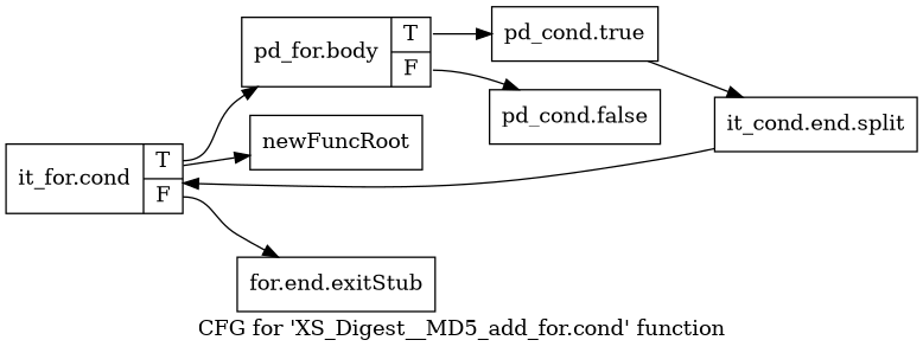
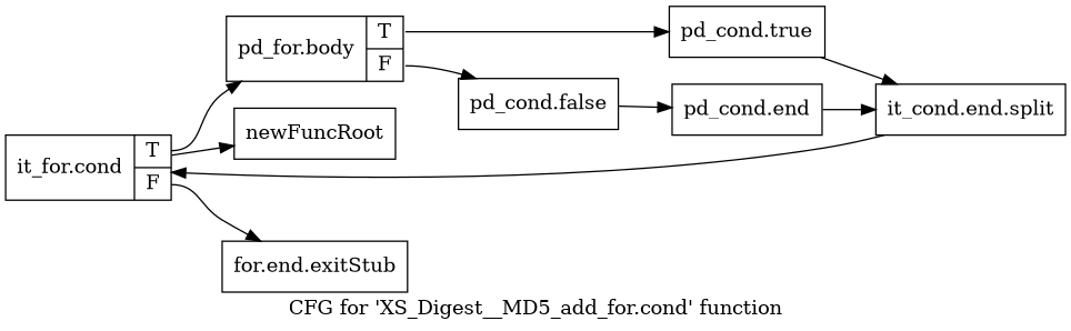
  digraph {
    label="CFG for 'XS_Digest__MD5_add_for.cond' function"
    rankdir=LR
    node [shape=record]
    n1 [label="{newFuncRoot}"]
    n2 [label="{it_for.cond|{<s0>T|<s1>F}}"]
    n3 [label="{for.end.exitStub}"]
    n4 [label="{pd_for.body|{<s0>T|<s1>F}}"]
    n5 [label="{pd_cond.true}"]
    n6 [label="{pd_cond.false}"]
    n7 [label="{it_cond.end.split}"]
+   n8 [label="{pd_cond.end}"]
    n2 -> n1
    n2 -> n3 [tailport=s1]
    n2 -> n4 [tailport=s0]
    n4 -> n5 [tailport=s0]
    n4 -> n6 [tailport=s1]
    n5 -> n7
+   n6 -> n8
    n7 -> n2
+   n8 -> n7
  }
